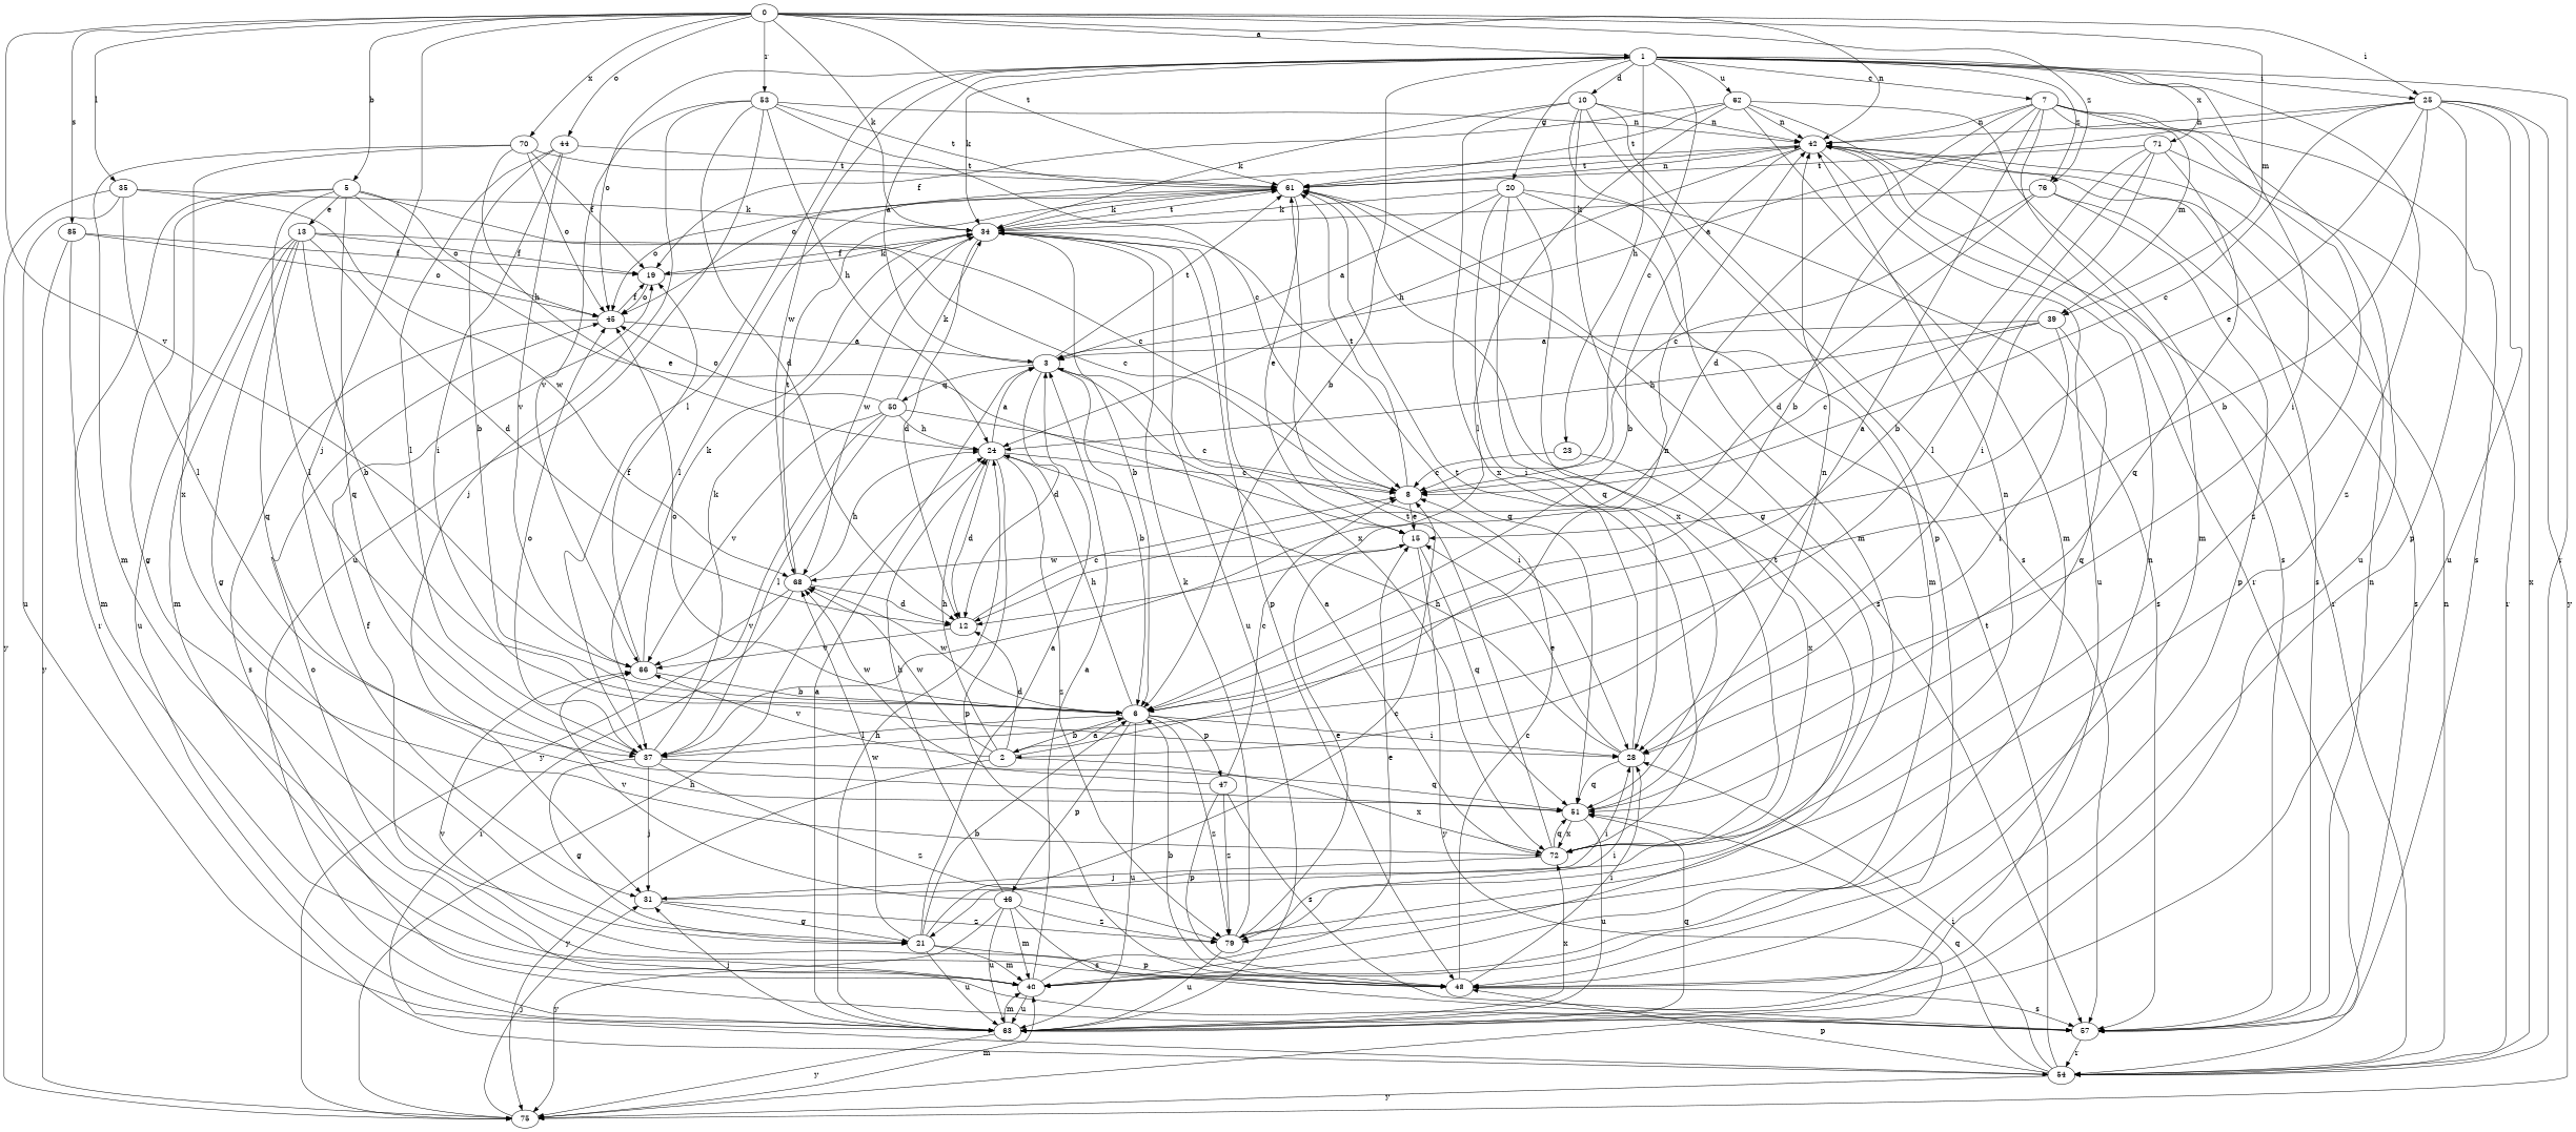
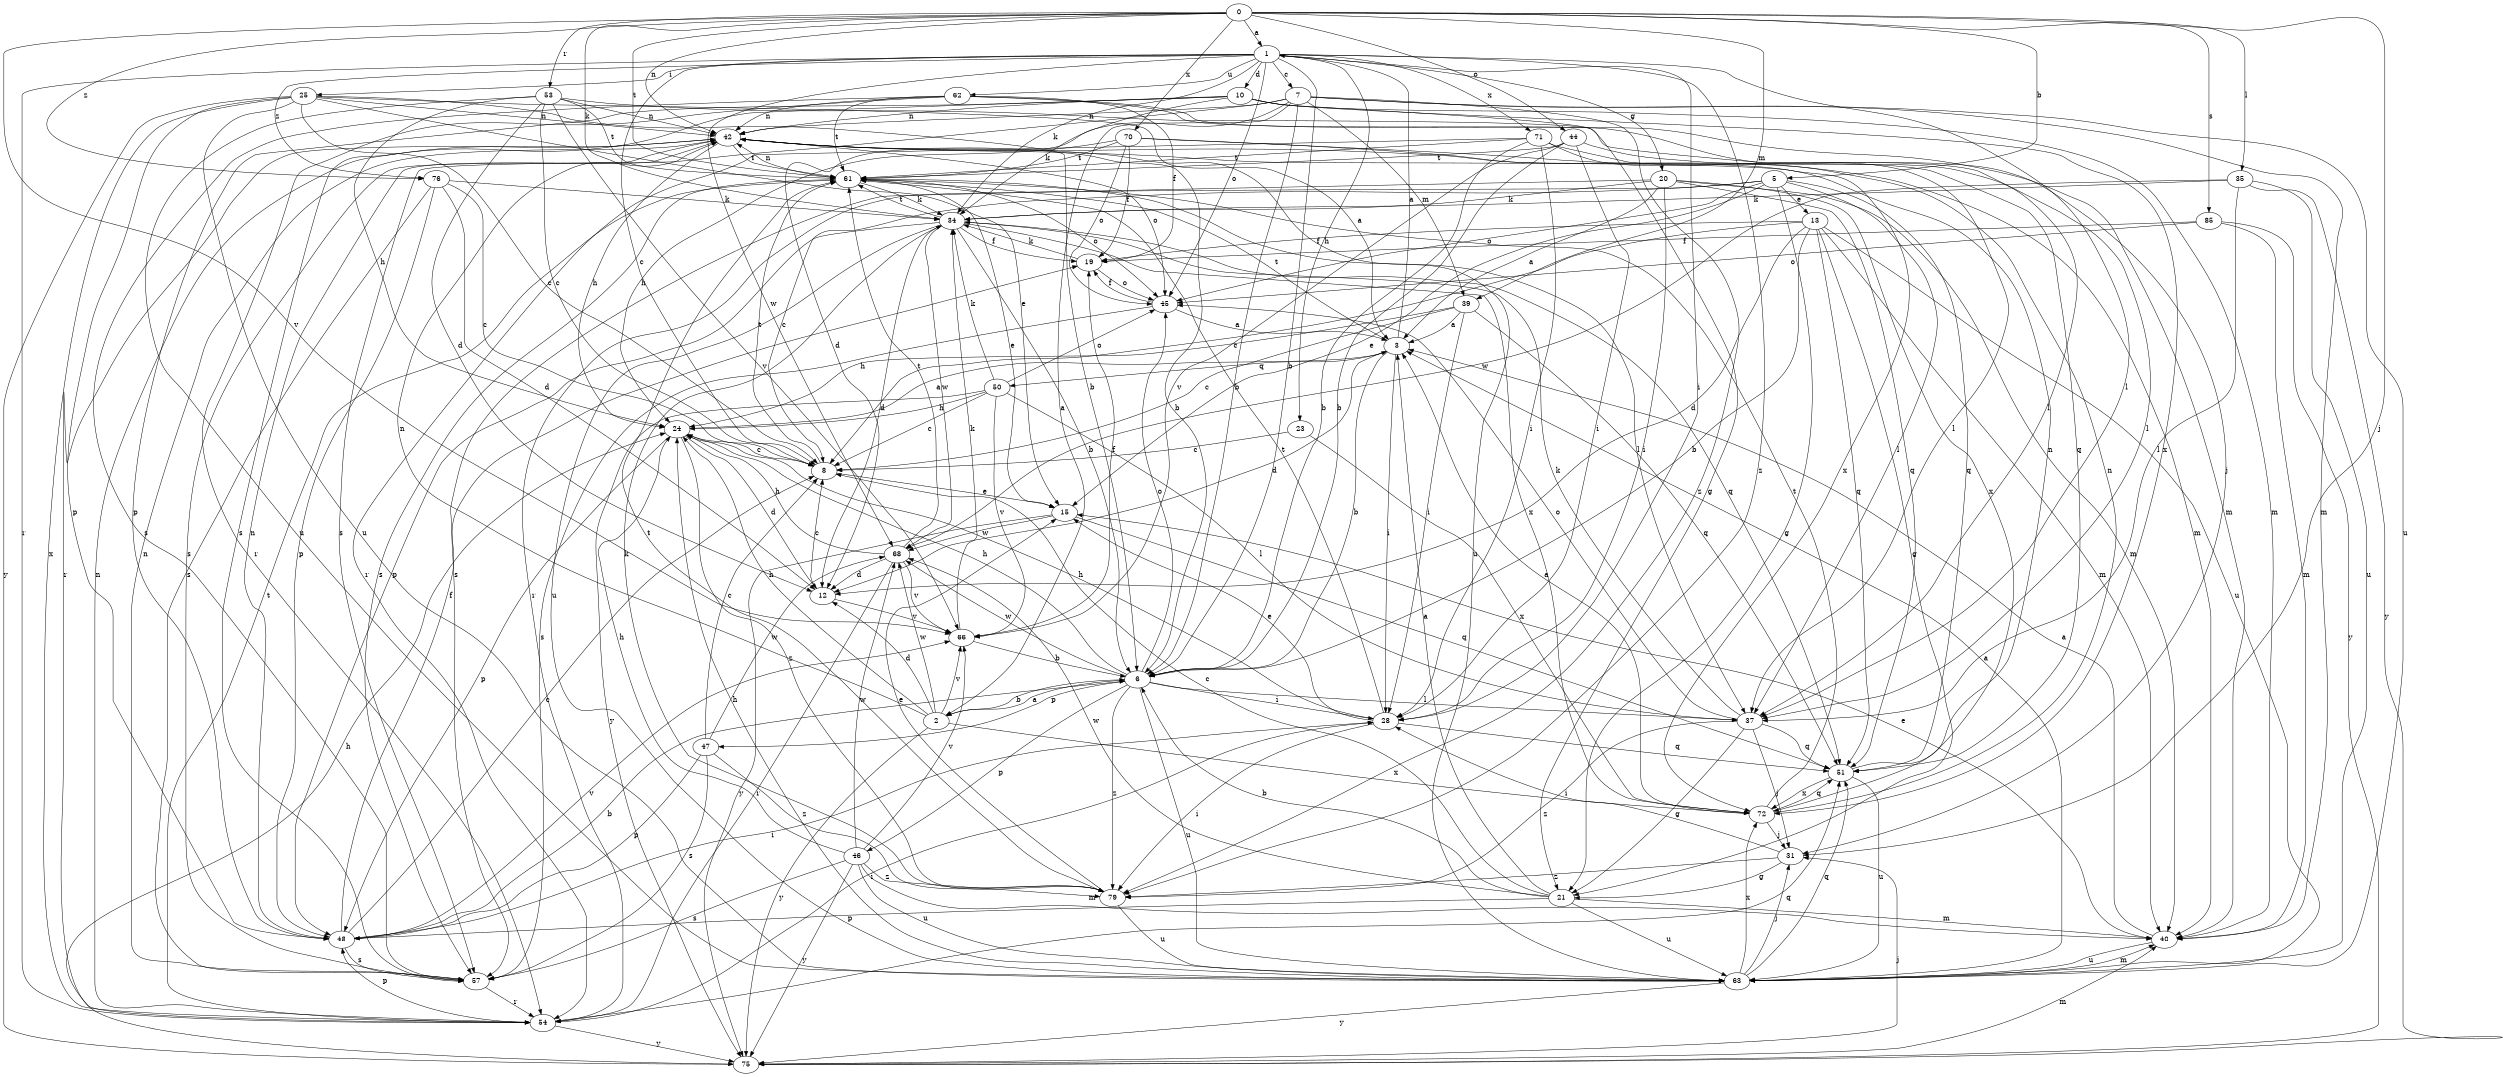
  strict digraph {
    0
    1
    5
    25
    31
    34
    35
    39
    42
    44
    53
    n12 [label=85]
    61
    66
    70
    76
    6
    7
    8
    10
    20
    23
    28
    37
    45
    54
    62
    68
    71
    79
    13
    15
    21
    51
    75
    3
    63
    48
    12
    72
    19
    24
    57
    40
    2
    46
    47
    50
    0 -> 1 [label=a]
    0 -> 5 [label=b]
-   0 -> 25 [label=i]
    0 -> 31 [label=j]
    0 -> 34 [label=k]
    0 -> 35 [label=l]
    0 -> 39 [label=m]
    0 -> 42 [label=n]
    0 -> 44 [label=o]
    0 -> 53 [label=r]
    0 -> n12 [label=s]
    0 -> 61 [label=t]
    0 -> 66 [label=v]
    0 -> 70 [label=x]
    0 -> 76 [label=z]
    1 -> 25 [label=i]
    1 -> 34 [label=k]
    1 -> 76 [label=z]
    1 -> 6 [label=b]
    1 -> 7 [label=c]
    1 -> 8 [label=c]
    1 -> 10 [label=d]
    1 -> 20 [label=g]
    1 -> 23 [label=h]
    1 -> 28 [label=i]
    1 -> 37 [label=l]
    1 -> 45 [label=o]
    1 -> 54 [label=r]
    1 -> 62 [label=u]
    1 -> 68 [label=w]
    1 -> 71 [label=x]
    1 -> 79 [label=z]
    5 -> 8 [label=c]
    5 -> 37 [label=l]
    5 -> 45 [label=o]
    5 -> 54 [label=r]
    5 -> 13 [label=e]
    5 -> 15 [label=e]
    5 -> 21 [label=g]
    5 -> 51 [label=q]
    25 -> 42 [label=n]
    25 -> 6 [label=b]
    25 -> 8 [label=c]
    25 -> 54 [label=x]
    25 -> 15 [label=e]
    25 -> 75 [label=y]
    25 -> 3 [label=a]
    25 -> 63 [label=u]
    25 -> 48 [label=p]
    31 -> 28 [label=i]
    31 -> 79 [label=z]
    31 -> 21 [label=g]
    34 -> 61 [label=t]
    34 -> 6 [label=b]
    34 -> 68 [label=w]
    34 -> 51 [label=q]
    34 -> 63 [label=u]
    34 -> 48 [label=p]
    34 -> 12 [label=d]
    34 -> 72 [label=x]
    34 -> 19 [label=f]
    35 -> 34 [label=k]
    35 -> 37 [label=l]
    35 -> 68 [label=w]
    35 -> 75 [label=y]
    35 -> 63 [label=u]
    39 -> 8 [label=c]
    39 -> 28 [label=i]
    39 -> 51 [label=q]
    39 -> 3 [label=a]
    39 -> 24 [label=h]
    42 -> 61 [label=t]
    42 -> 6 [label=b]
    42 -> 45 [label=o]
    42 -> 54 [label=r]
    42 -> 63 [label=u]
    42 -> 24 [label=h]
    42 -> 57 [label=s]
    44 -> 61 [label=t]
    44 -> 66 [label=v]
    44 -> 6 [label=b]
    44 -> 28 [label=i]
    44 -> 37 [label=l]
    53 -> 31 [label=j]
    53 -> 42 [label=n]
    53 -> 61 [label=t]
    53 -> 66 [label=v]
    53 -> 8 [label=c]
    53 -> 63 [label=u]
    53 -> 12 [label=d]
    53 -> 24 [label=h]
    n12 -> 45 [label=o]
    n12 -> 75 [label=y]
    n12 -> 19 [label=f]
    n12 -> 40 [label=m]
    61 -> 34 [label=k]
    61 -> 42 [label=n]
    61 -> 37 [label=l]
    61 -> 45 [label=o]
    61 -> 15 [label=e]
    61 -> 57 [label=s]
    66 -> 34 [label=k]
    66 -> 6 [label=b]
    66 -> 19 [label=f]
    70 -> 61 [label=t]
    70 -> 45 [label=o]
    70 -> 72 [label=x]
    70 -> 19 [label=f]
    70 -> 24 [label=h]
    70 -> 40 [label=m]
    76 -> 34 [label=k]
    76 -> 8 [label=c]
    76 -> 48 [label=p]
    76 -> 12 [label=d]
    76 -> 57 [label=s]
    6 -> 28 [label=i]
    6 -> 37 [label=l]
    6 -> 45 [label=o]
    6 -> 68 [label=w]
    6 -> 79 [label=z]
    6 -> 63 [label=u]
    6 -> 24 [label=h]
    6 -> 2 [label=a]
    6 -> 46 [label=p]
    6 -> 47 [label=p]
    7 -> 39 [label=m]
    7 -> 42 [label=n]
    7 -> 6 [label=b]
    7 -> 79 [label=z]
    7 -> 63 [label=u]
    7 -> 12 [label=d]
    7 -> 57 [label=s]
    7 -> 40 [label=m]
    7 -> 2 [label=a]
    8 -> 61 [label=t]
    8 -> 15 [label=e]
    10 -> 34 [label=k]
    10 -> 42 [label=n]
    10 -> 21 [label=g]
    10 -> 48 [label=p]
    10 -> 72 [label=x]
    10 -> 57 [label=s]
    10 -> 40 [label=m]
    20 -> 34 [label=k]
    20 -> 28 [label=i]
    20 -> 51 [label=q]
    20 -> 3 [label=a]
    20 -> 72 [label=x]
    20 -> 57 [label=s]
    20 -> 40 [label=m]
    23 -> 8 [label=c]
    23 -> 72 [label=x]
    28 -> 61 [label=t]
    28 -> 79 [label=i]
    28 -> 15 [label=e]
    28 -> 51 [label=q]
    28 -> 24 [label=h]
    37 -> 31 [label=j]
    37 -> 34 [label=k]
    37 -> 45 [label=o]
    37 -> 79 [label=z]
    37 -> 21 [label=g]
    37 -> 51 [label=q]
    45 -> 3 [label=a]
    45 -> 19 [label=f]
    45 -> 57 [label=s]
    54 -> 42 [label=n]
    54 -> 61 [label=t]
    54 -> 28 [label=i]
    54 -> 51 [label=q]
    54 -> 75 [label=y]
    54 -> 48 [label=p]
    62 -> 42 [label=n]
    62 -> 61 [label=t]
    62 -> 37 [label=l]
    62 -> 54 [label=r]
    62 -> 19 [label=f]
    62 -> 57 [label=s]
    62 -> 40 [label=m]
    68 -> 61 [label=t]
    68 -> 66 [label=v]
    68 -> 54 [label=r]
    68 -> 12 [label=d]
    68 -> 24 [label=h]
    71 -> 61 [label=t]
    71 -> 6 [label=b]
    71 -> 28 [label=i]
    71 -> 37 [label=l]
    71 -> 54 [label=r]
    71 -> 51 [label=q]
    79 -> 34 [label=k]
    79 -> 61 [label=t]
    79 -> 15 [label=e]
    79 -> 63 [label=u]
    13 -> 6 [label=b]
    13 -> 8 [label=c]
    13 -> 21 [label=g]
    13 -> 51 [label=q]
    13 -> 63 [label=u]
    13 -> 12 [label=d]
    13 -> 19 [label=f]
    13 -> 40 [label=m]
    15 -> 68 [label=w]
    15 -> 51 [label=q]
    15 -> 75 [label=y]
    21 -> 6 [label=b]
    21 -> 8 [label=c]
    21 -> 68 [label=w]
    21 -> 3 [label=a]
    21 -> 63 [label=u]
    21 -> 48 [label=p]
    21 -> 40 [label=m]
    51 -> 42 [label=n]
    51 -> 63 [label=u]
    51 -> 72 [label=x]
    75 -> 31 [label=j]
    75 -> 24 [label=h]
    75 -> 40 [label=m]
    3 -> 1 [label=a]
    3 -> 61 [label=t]
    3 -> 6 [label=b]
    3 -> 28 [label=i]
    3 -> 12 [label=d]
    3 -> 50 [label=q]
    63 -> 31 [label=j]
    63 -> 51 [label=q]
    63 -> 75 [label=y]
    63 -> 3 [label=a]
    63 -> 72 [label=x]
    63 -> 24 [label=h]
    63 -> 40 [label=m]
    48 -> 42 [label=n]
    48 -> 66 [label=v]
    48 -> 6 [label=b]
    48 -> 8 [label=c]
    48 -> 28 [label=i]
    48 -> 19 [label=f]
    48 -> 57 [label=s]
    12 -> 66 [label=v]
    12 -> 8 [label=c]
    72 -> 31 [label=j]
    72 -> 42 [label=n]
    72 -> 61 [label=t]
    72 -> 51 [label=q]
    72 -> 3 [label=a]
    19 -> 34 [label=k]
    19 -> 45 [label=o]
    24 -> 8 [label=c]
    24 -> 79 [label=z]
    24 -> 3 [label=a]
    24 -> 48 [label=p]
    24 -> 12 [label=d]
    57 -> 42 [label=n]
-   57 -> 45 [label=o]
    57 -> 54 [label=r]
    40 -> 15 [label=e]
    40 -> 3 [label=a]
    40 -> 63 [label=u]
    2 -> 42 [label=n]
    2 -> 66 [label=v]
    2 -> 6 [label=b]
    2 -> 68 [label=w]
    2 -> 75 [label=y]
    2 -> 12 [label=d]
    2 -> 72 [label=x]
    2 -> 24 [label=h]
    46 -> 66 [label=v]
+   46 -> 68 [label=w]
    46 -> 79 [label=z]
    46 -> 75 [label=y]
    46 -> 63 [label=u]
    46 -> 24 [label=h]
    46 -> 57 [label=s]
    46 -> 40 [label=m]
    47 -> 8 [label=c]
    47 -> 68 [label=w]
    47 -> 79 [label=z]
    47 -> 48 [label=p]
    47 -> 57 [label=s]
    50 -> 34 [label=k]
    50 -> 66 [label=v]
    50 -> 8 [label=c]
    50 -> 37 [label=l]
    50 -> 45 [label=o]
    50 -> 75 [label=y]
    50 -> 24 [label=h]
  }
